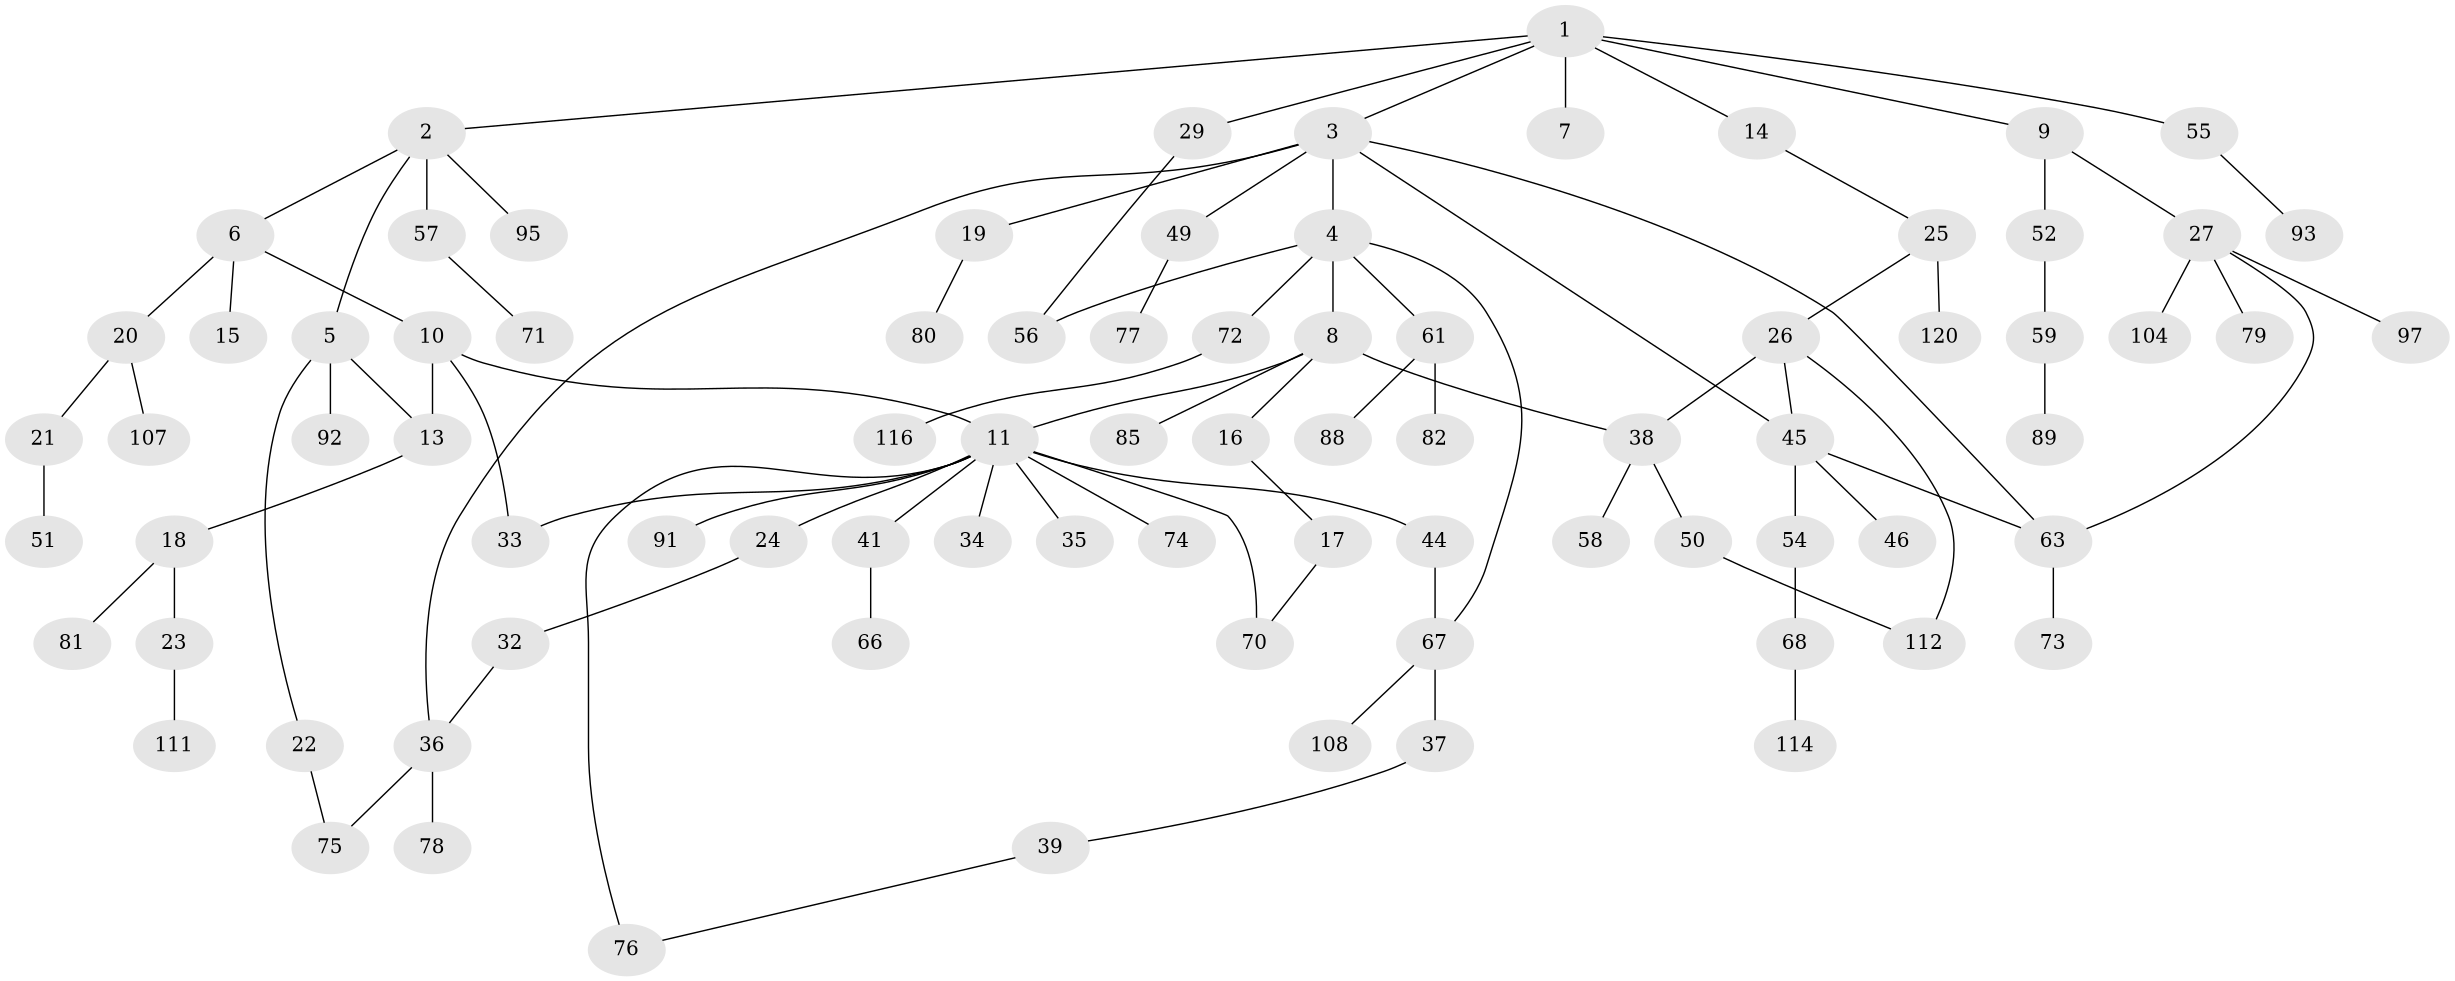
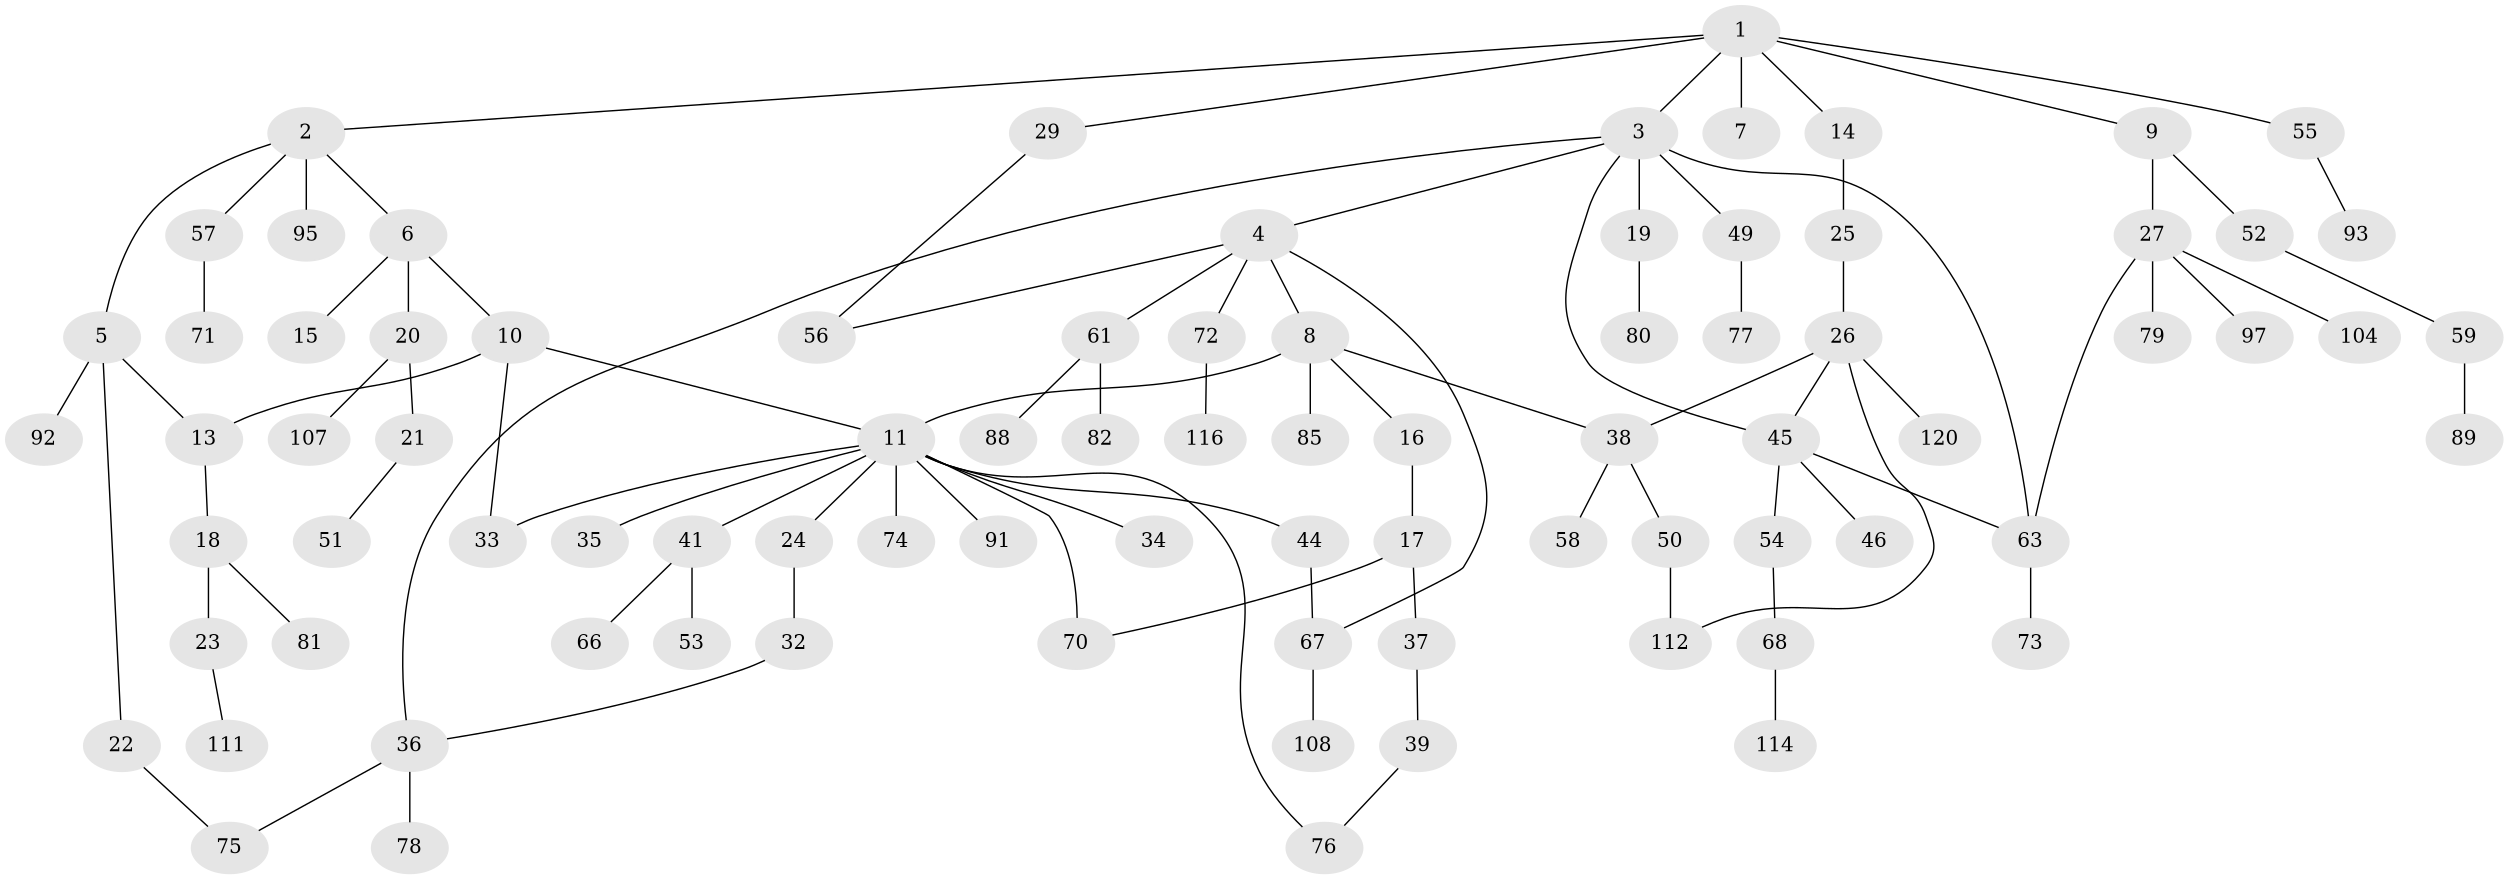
  graph {
    node [color=gray90 style=filled]
    2 [super="+30+84"]
    5
    6
    57 [super="+60"]
    95
    1
    3
    7
    9 [super="+105+102+31"]
    14
    29
    55 [super="+87"]
    4 [super="+40+48"]
    19
    36
    45 [super="+106"]
    49
    63
    27
    52
    25
    56
    93
    13
    22 [super="+64"]
    92
    10
    15
    20
    71
    8 [super="+47"]
    61
    67
    72 [super="+83"]
    80
    75 [super="+94"]
    78
    54
    46
    77
    73
    11 [super="+12+65"]
    16 [super="+28+69+90"]
    38 [super="+115"]
    85
    68
    82
    88
    108
    116
    18
    33
    21
    107 [super="+117"]
    24 [super="+43"]
    34
    35
    41
    44 [super="+121+110"]
    70
    74 [super="+86"]
    76
    91
    17
    50
    58 [super="+100"]
    79
    97 [super="+109"]
    104
    59 [super="+101"]
    32 [super="+103"]
+   53
    66
    23
    81
    26
    37
    39
    111
    51
    112
    120
    89
    114
    2 -- 5
    2 -- 6
    2 -- 57
    2 -- 95
    5 -- 13
    5 -- 22
    5 -- 92
    6 -- 10
    6 -- 15
    6 -- 20
    57 -- 71
    1 -- 2
    1 -- 3
    1 -- 7
    1 -- 9
    1 -- 14
    1 -- 29
    1 -- 55
    3 -- 4
    3 -- 19
    3 -- 36
    3 -- 45
    3 -- 49
    3 -- 63
    9 -- 27
    9 -- 52
    14 -- 25
    29 -- 56
    55 -- 93
    4 -- 56
    4 -- 8
    4 -- 61
    4 -- 67
    4 -- 72
    19 -- 80
    36 -- 75
    36 -- 78
    45 -- 63
    45 -- 54
    45 -- 46
    49 -- 77
    63 -- 73
    27 -- 63
    27 -- 79
    27 -- 97
    27 -- 104
    52 -- 59
    25 -- 26
    13 -- 18
    22 -- 75
    10 -- 13
    10 -- 11
    10 -- 33
    20 -- 21
    20 -- 107
    8 -- 11
    8 -- 16
    8 -- 38
    8 -- 85
    61 -- 82
    61 -- 88
    67 -- 108
    72 -- 116
    54 -- 68
    11 -- 33
    11 -- 24
    11 -- 34
    11 -- 35
    11 -- 41
    11 -- 44
    11 -- 70 [weight=2]
    11 -- 74
    11 -- 76
    11 -- 91
    16 -- 17
    38 -- 50
    38 -- 58
    68 -- 114
    18 -- 23
    18 -- 81
    21 -- 51
    24 -- 32
+   41 -- 53
    41 -- 66
    44 -- 67
    17 -- 70
-   67 -- 37
+   17 -- 37
    50 -- 112
    59 -- 89
    32 -- 36
    23 -- 111
    26 -- 45
    26 -- 38
    26 -- 112
-   25 -- 120
+   26 -- 120
    37 -- 39
    39 -- 76
  }
